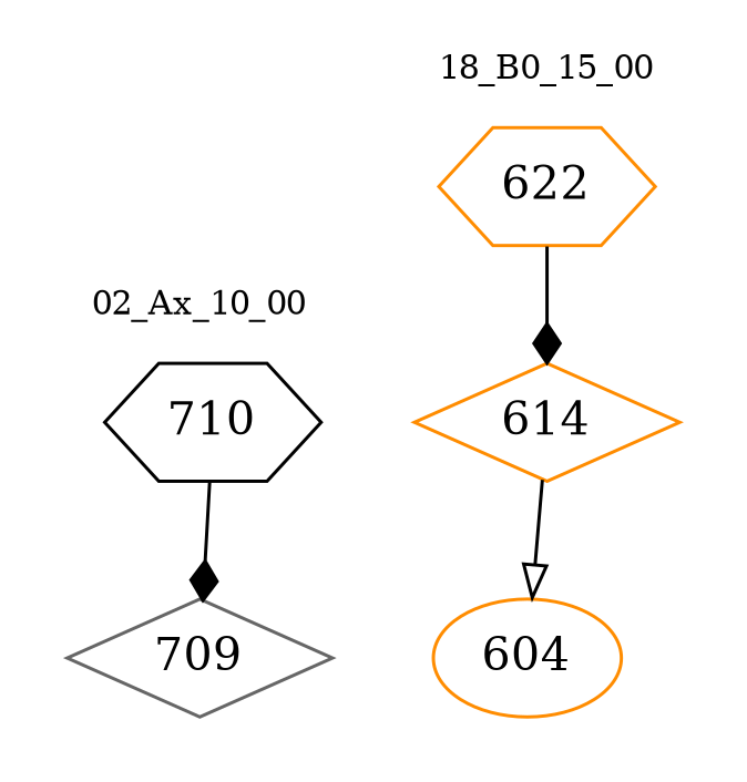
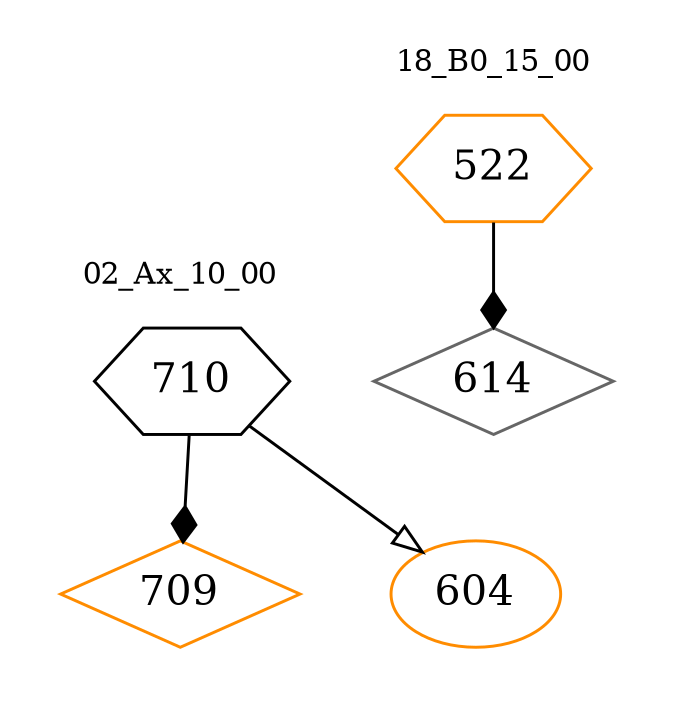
  digraph {
    node [color=gray40 shape=hexagon]
    edge [arrowhead=diamond color=black]
    n1 [color=black label=710]
-   n2 [label=709 shape=diamond]
-   n3 [color=darkorange label=622]
-   n4 [color=darkorange label=614 shape=diamond]
+   n2 [color=darkorange label=709 shape=diamond]
+   n3 [color=darkorange label=522]
+   n4 [label=614 shape=diamond]
    n5 [color=darkorange label=604 shape=ellipse]
    subgraph cluster_1 {
      color=white
      fontsize=10
      label="02_Ax_10_00"
      n1
      n2
    }
    subgraph cluster_2 {
      color=white
      fontsize=10
      label="18_B0_15_00"
      n3
      n4
      n5
    }
    n1 -> n2
    n3 -> n4
-   n4 -> n5 [arrowhead=onormal]
+   n1 -> n5 [arrowhead=onormal]
  }
